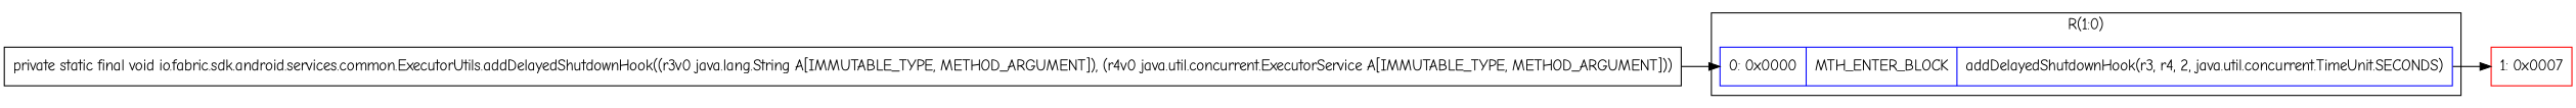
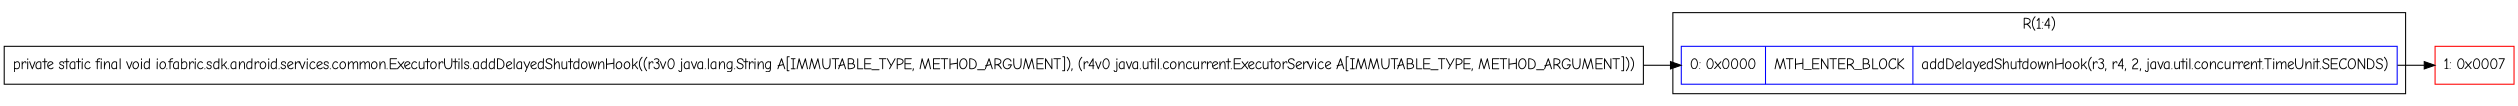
  digraph {
    rankdir=LR
    fontname="Comic Neue"
    node [shape=record fontname="Comic Neue"]
    edge [fontname="Comic Neue"]
    n1 [color=blue label="{0\:\ 0x0000|MTH_ENTER_BLOCK\l|addDelayedShutdownHook(r3, r4, 2, java.util.concurrent.TimeUnit.SECONDS)\l}"]
    n2 [color=red label="{1\:\ 0x0007}"]
    n3 [label="{private static final void io.fabric.sdk.android.services.common.ExecutorUtils.addDelayedShutdownHook((r3v0 java.lang.String A[IMMUTABLE_TYPE, METHOD_ARGUMENT]), (r4v0 java.util.concurrent.ExecutorService A[IMMUTABLE_TYPE, METHOD_ARGUMENT])) }"]
    subgraph cluster_1 {
-     label="R(1:0)"
+     label="R(1:4)"
      n1
    }
    n1 -> n2
    n3 -> n1
  }
